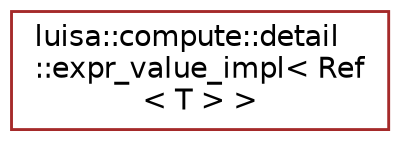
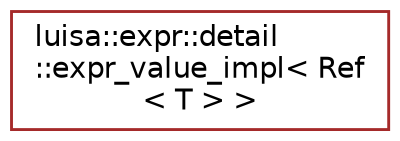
  digraph {
    rankdir=LR
-   n1 [color=brown fillcolor=white fontname=Helvetica fontsize=10 height=0.2 label="luisa::compute::detail\l::expr_value_impl\< Ref\l\< T \> \>" shape=box style=filled width=0.4]
+   n1 [color=brown fillcolor=white fontname=Helvetica fontsize=10 height=0.2 label="luisa::expr::detail\l::expr_value_impl\< Ref\l\< T \> \>" shape=box style=filled width=0.4]
  }
